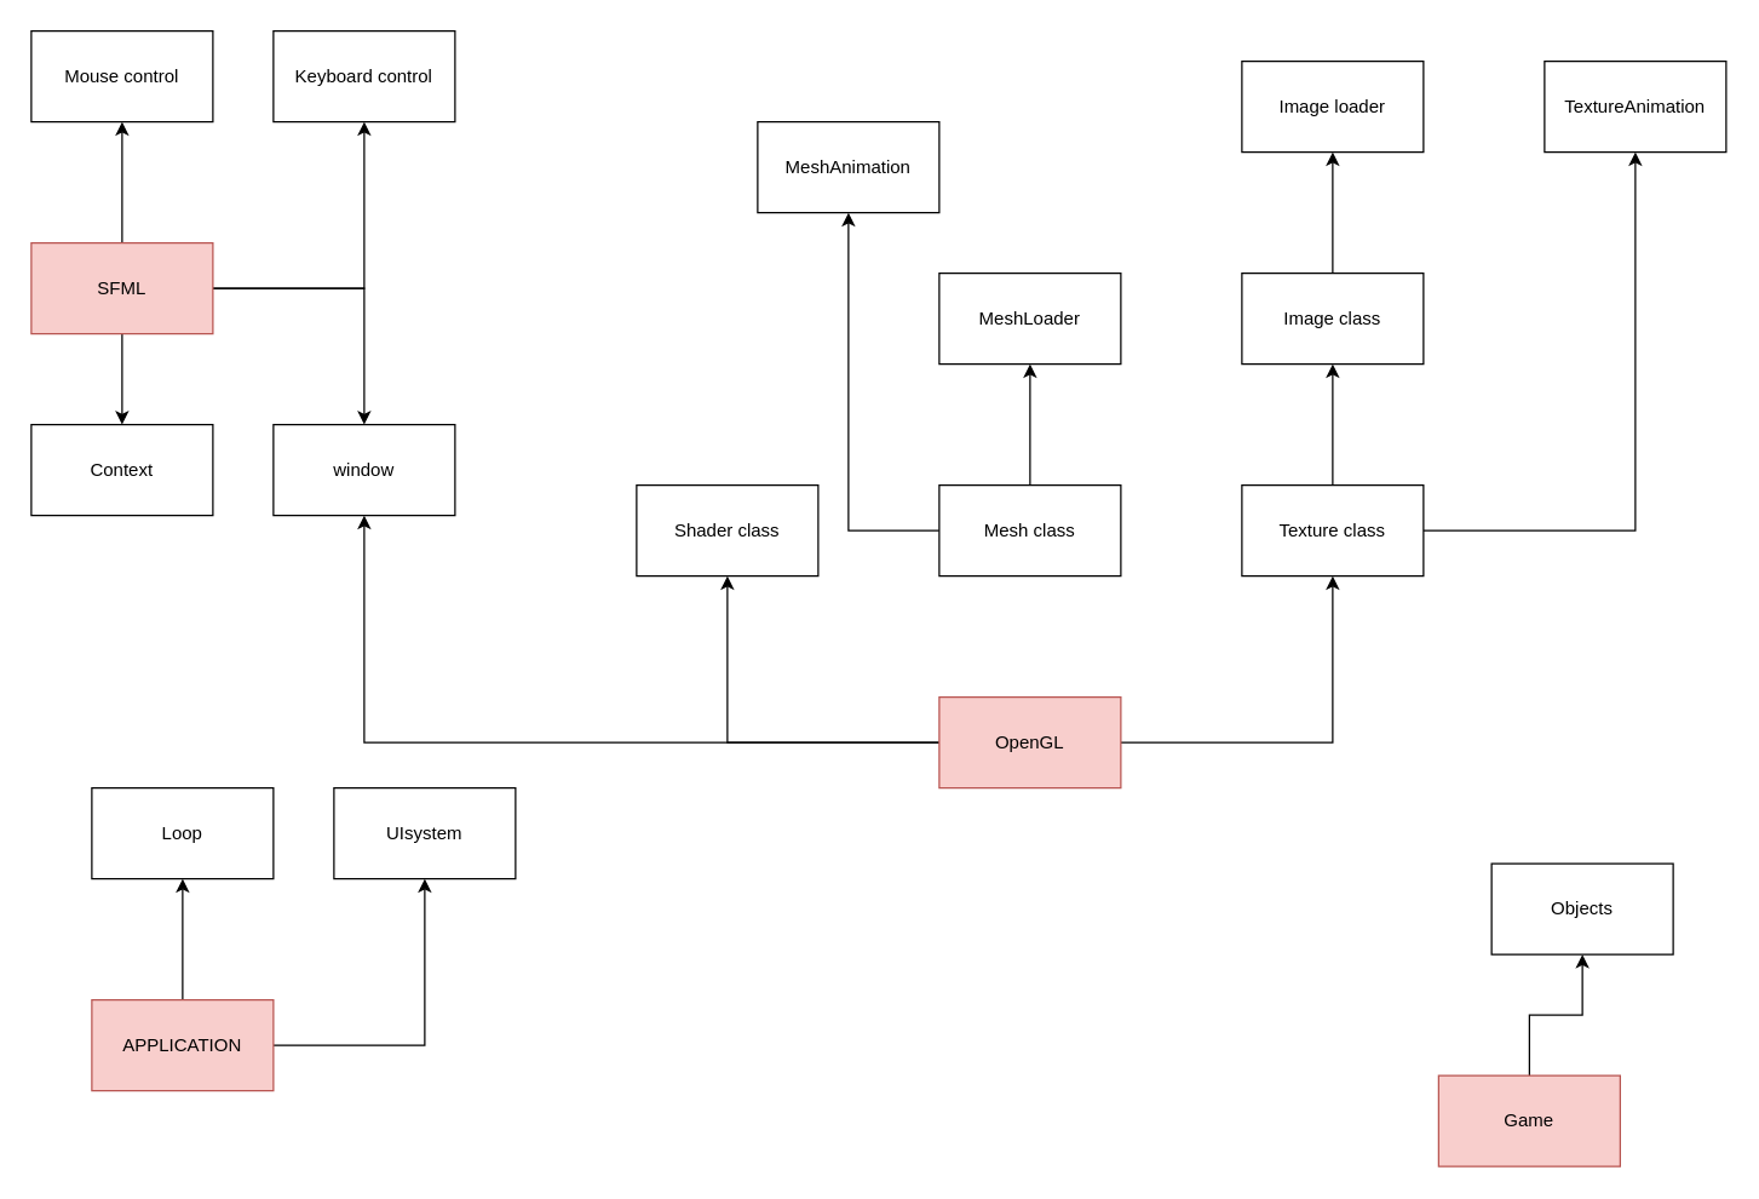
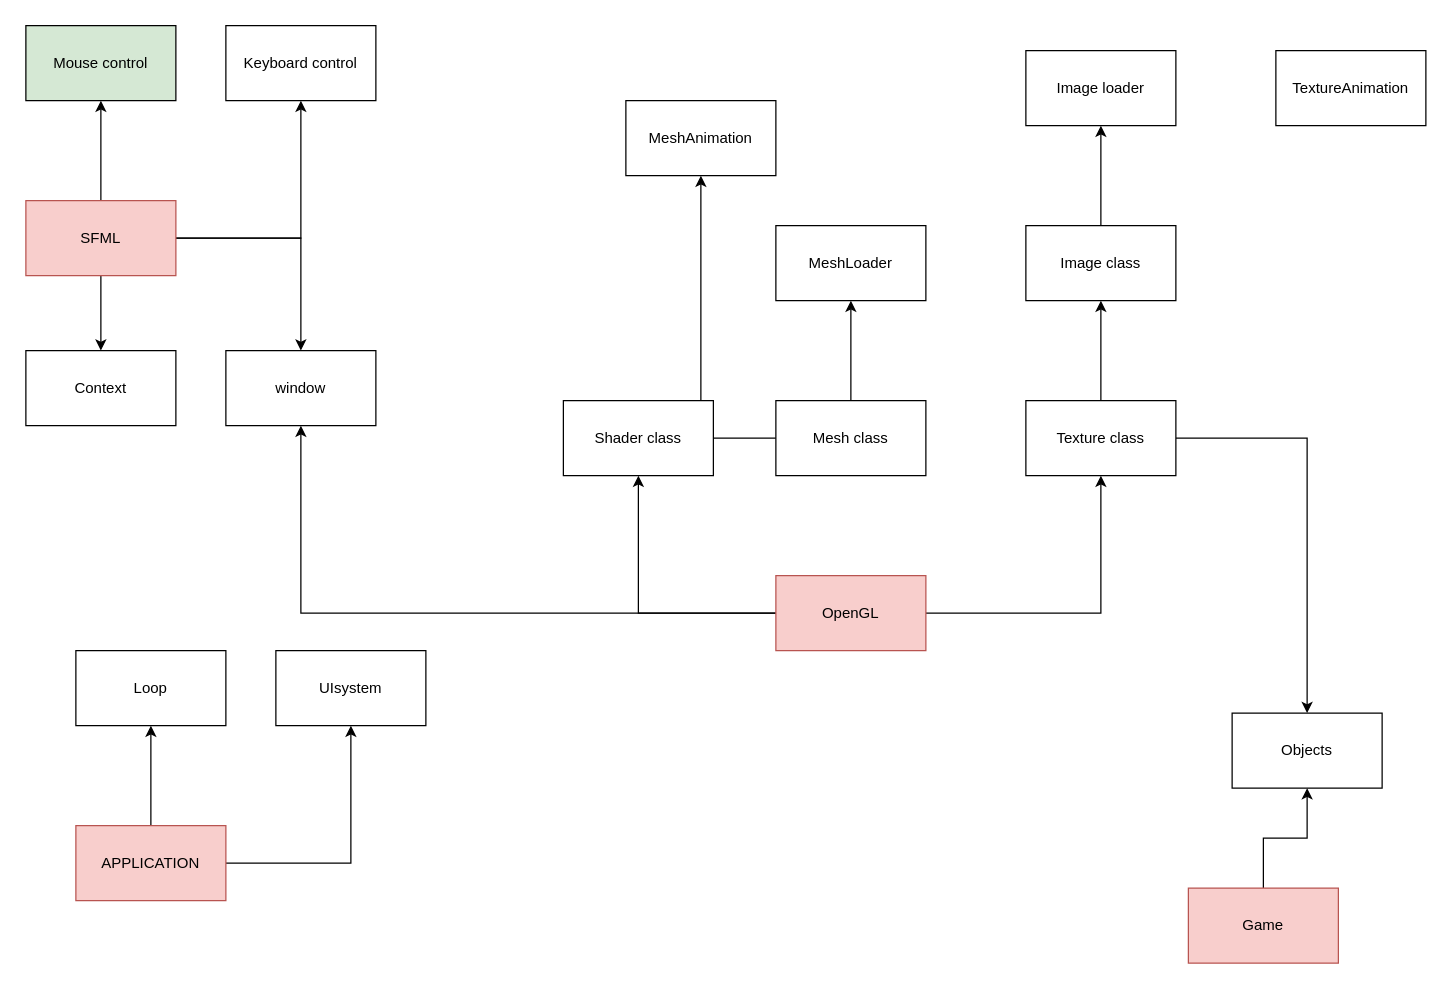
  <mxCell id="0" />
  <mxCell id="1" parent="0" />
  <mxCell id="2" style="edgeStyle=orthogonalEdgeStyle;rounded=0;orthogonalLoop=1;jettySize=auto;html=1;" parent="1" source="5" target="26" edge="1"><mxGeometry relative="1" as="geometry" /></mxCell>
  <mxCell id="3" style="edgeStyle=orthogonalEdgeStyle;rounded=0;orthogonalLoop=1;jettySize=auto;html=1;" parent="1" source="5" target="17" edge="1"><mxGeometry relative="1" as="geometry" /></mxCell>
  <mxCell id="4" value="" style="edgeStyle=orthogonalEdgeStyle;rounded=0;orthogonalLoop=1;jettySize=auto;html=1;" parent="1" source="5" target="21" edge="1"><mxGeometry relative="1" as="geometry" /></mxCell>
  <mxCell id="5" value="OpenGL" style="rounded=0;whiteSpace=wrap;html=1;fillColor=#f8cecc;strokeColor=#b85450;" parent="1" vertex="1"><mxGeometry x="620" y="460" width="120" height="60" as="geometry" /></mxCell>
  <mxCell id="6" value="" style="edgeStyle=orthogonalEdgeStyle;rounded=0;orthogonalLoop=1;jettySize=auto;html=1;" parent="1" source="10" target="24" edge="1"><mxGeometry relative="1" as="geometry" /></mxCell>
  <mxCell id="7" value="" style="edgeStyle=orthogonalEdgeStyle;rounded=0;orthogonalLoop=1;jettySize=auto;html=1;" parent="1" source="10" target="25" edge="1"><mxGeometry relative="1" as="geometry" /></mxCell>
  <mxCell id="8" value="" style="edgeStyle=orthogonalEdgeStyle;rounded=0;orthogonalLoop=1;jettySize=auto;html=1;" parent="1" source="10" target="26" edge="1"><mxGeometry relative="1" as="geometry" /></mxCell>
  <mxCell id="9" value="" style="edgeStyle=orthogonalEdgeStyle;rounded=0;orthogonalLoop=1;jettySize=auto;html=1;" parent="1" source="10" target="27" edge="1"><mxGeometry relative="1" as="geometry" /></mxCell>
  <mxCell id="10" value="SFML" style="whiteSpace=wrap;html=1;fillColor=#f8cecc;strokeColor=#b85450;" parent="1" vertex="1"><mxGeometry x="20" y="160" width="120" height="60" as="geometry" /></mxCell>
  <mxCell id="11" value="" style="edgeStyle=orthogonalEdgeStyle;rounded=0;orthogonalLoop=1;jettySize=auto;html=1;" parent="1" source="13" target="14" edge="1"><mxGeometry relative="1" as="geometry" /></mxCell>
  <mxCell id="12" value="" style="edgeStyle=orthogonalEdgeStyle;rounded=0;orthogonalLoop=1;jettySize=auto;html=1;" parent="1" source="13" target="22" edge="1"><mxGeometry relative="1" as="geometry"><Array as="points"><mxPoint x="560" y="350" /></Array></mxGeometry></mxCell>
  <mxCell id="13" value="Mesh class" style="whiteSpace=wrap;html=1;rounded=0;" parent="1" vertex="1"><mxGeometry x="620" y="320" width="120" height="60" as="geometry" /></mxCell>
  <mxCell id="14" value="MeshLoader" style="whiteSpace=wrap;html=1;rounded=0;" parent="1" vertex="1"><mxGeometry x="620" y="180" width="120" height="60" as="geometry" /></mxCell>
  <mxCell id="15" value="" style="edgeStyle=orthogonalEdgeStyle;rounded=0;orthogonalLoop=1;jettySize=auto;html=1;" parent="1" source="17" target="19" edge="1"><mxGeometry relative="1" as="geometry" /></mxCell>
- <mxCell id="16" value="" style="edgeStyle=orthogonalEdgeStyle;rounded=0;orthogonalLoop=1;jettySize=auto;html=1;" parent="1" source="17" target="23" edge="1"><mxGeometry relative="1" as="geometry" /></mxCell>
+ <mxCell id="16" value="" style="edgeStyle=orthogonalEdgeStyle;rounded=0;orthogonalLoop=1;jettySize=auto;html=1;" parent="1" source="17" target="35" edge="1"><mxGeometry relative="1" as="geometry" /></mxCell>
  <mxCell id="17" value="Texture class" style="whiteSpace=wrap;html=1;rounded=0;" parent="1" vertex="1"><mxGeometry x="820" y="320" width="120" height="60" as="geometry" /></mxCell>
  <mxCell id="18" value="" style="edgeStyle=orthogonalEdgeStyle;rounded=0;orthogonalLoop=1;jettySize=auto;html=1;" parent="1" source="19" target="20" edge="1"><mxGeometry relative="1" as="geometry" /></mxCell>
  <mxCell id="19" value="Image class" style="whiteSpace=wrap;html=1;rounded=0;" parent="1" vertex="1"><mxGeometry x="820" y="180" width="120" height="60" as="geometry" /></mxCell>
  <mxCell id="20" value="Image loader" style="whiteSpace=wrap;html=1;rounded=0;" parent="1" vertex="1"><mxGeometry x="820" y="40" width="120" height="60" as="geometry" /></mxCell>
- <mxCell id="21" value="Shader class" style="whiteSpace=wrap;html=1;rounded=0;" parent="1" vertex="1"><mxGeometry x="420" y="320" width="120" height="60" as="geometry" /></mxCell>
+ <mxCell id="21" value="Shader class" style="whiteSpace=wrap;html=1;rounded=0;" parent="1" vertex="1"><mxGeometry x="450" y="320" width="120" height="60" as="geometry" /></mxCell>
  <mxCell id="22" value="MeshAnimation" style="whiteSpace=wrap;html=1;rounded=0;" parent="1" vertex="1"><mxGeometry x="500" y="80" width="120" height="60" as="geometry" /></mxCell>
  <mxCell id="23" value="TextureAnimation" style="whiteSpace=wrap;html=1;rounded=0;" parent="1" vertex="1"><mxGeometry x="1020" y="40" width="120" height="60" as="geometry" /></mxCell>
- <mxCell id="24" value="Mouse control" style="whiteSpace=wrap;html=1;" parent="1" vertex="1"><mxGeometry x="20" y="20" width="120" height="60" as="geometry" /></mxCell>
+ <mxCell id="24" value="Mouse control" style="whiteSpace=wrap;html=1;fillColor=#d5e8d4;" parent="1" vertex="1"><mxGeometry x="20" y="20" width="120" height="60" as="geometry" /></mxCell>
  <mxCell id="25" value="Keyboard control" style="whiteSpace=wrap;html=1;" parent="1" vertex="1"><mxGeometry x="180" y="20" width="120" height="60" as="geometry" /></mxCell>
  <mxCell id="26" value="window" style="whiteSpace=wrap;html=1;" parent="1" vertex="1"><mxGeometry x="180" y="280" width="120" height="60" as="geometry" /></mxCell>
  <mxCell id="27" value="Context" style="whiteSpace=wrap;html=1;" parent="1" vertex="1"><mxGeometry x="20" y="280" width="120" height="60" as="geometry" /></mxCell>
  <mxCell id="28" value="" style="edgeStyle=orthogonalEdgeStyle;rounded=0;orthogonalLoop=1;jettySize=auto;html=1;" parent="1" source="30" target="31" edge="1"><mxGeometry relative="1" as="geometry" /></mxCell>
  <mxCell id="29" value="" style="edgeStyle=orthogonalEdgeStyle;rounded=0;orthogonalLoop=1;jettySize=auto;html=1;" parent="1" source="30" target="32" edge="1"><mxGeometry relative="1" as="geometry" /></mxCell>
  <mxCell id="30" value="APPLICATION" style="whiteSpace=wrap;html=1;fillColor=#f8cecc;strokeColor=#b85450;" parent="1" vertex="1"><mxGeometry x="60" y="660" width="120" height="60" as="geometry" /></mxCell>
  <mxCell id="31" value="Loop" style="whiteSpace=wrap;html=1;" parent="1" vertex="1"><mxGeometry x="60" y="520" width="120" height="60" as="geometry" /></mxCell>
  <mxCell id="32" value="UIsystem" style="whiteSpace=wrap;html=1;" parent="1" vertex="1"><mxGeometry x="220" y="520" width="120" height="60" as="geometry" /></mxCell>
  <mxCell id="33" value="" style="edgeStyle=orthogonalEdgeStyle;rounded=0;orthogonalLoop=1;jettySize=auto;html=1;" parent="1" source="34" target="35" edge="1"><mxGeometry relative="1" as="geometry" /></mxCell>
  <mxCell id="34" value="Game" style="whiteSpace=wrap;html=1;fillColor=#f8cecc;strokeColor=#b85450;" parent="1" vertex="1"><mxGeometry x="950" y="710" width="120" height="60" as="geometry" /></mxCell>
  <mxCell id="35" value="Objects" style="whiteSpace=wrap;html=1;" parent="1" vertex="1"><mxGeometry x="985" y="570" width="120" height="60" as="geometry" /></mxCell>
